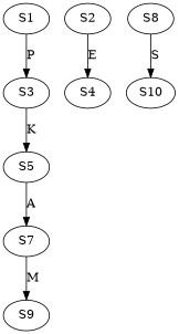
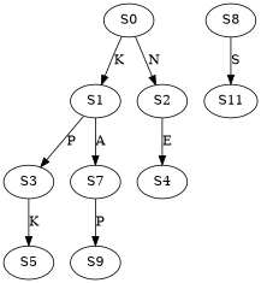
  strict digraph {
+   S0
    S1
    S2
    S3
    S4
    S5
    S7
    S9
    S8
-   S10
+   S10 [label=S11]
+   S0 -> S1 [label=K]
+   S0 -> S2 [label=N]
    S1 -> S3 [label=P]
    S2 -> S4 [label=E]
    S3 -> S5 [label=K]
-   S5 -> S7 [label=A]
-   S7 -> S9 [label=M]
+   S1 -> S7 [label=A]
+   S7 -> S9 [label=P]
    S8 -> S10 [label=S]
  }
